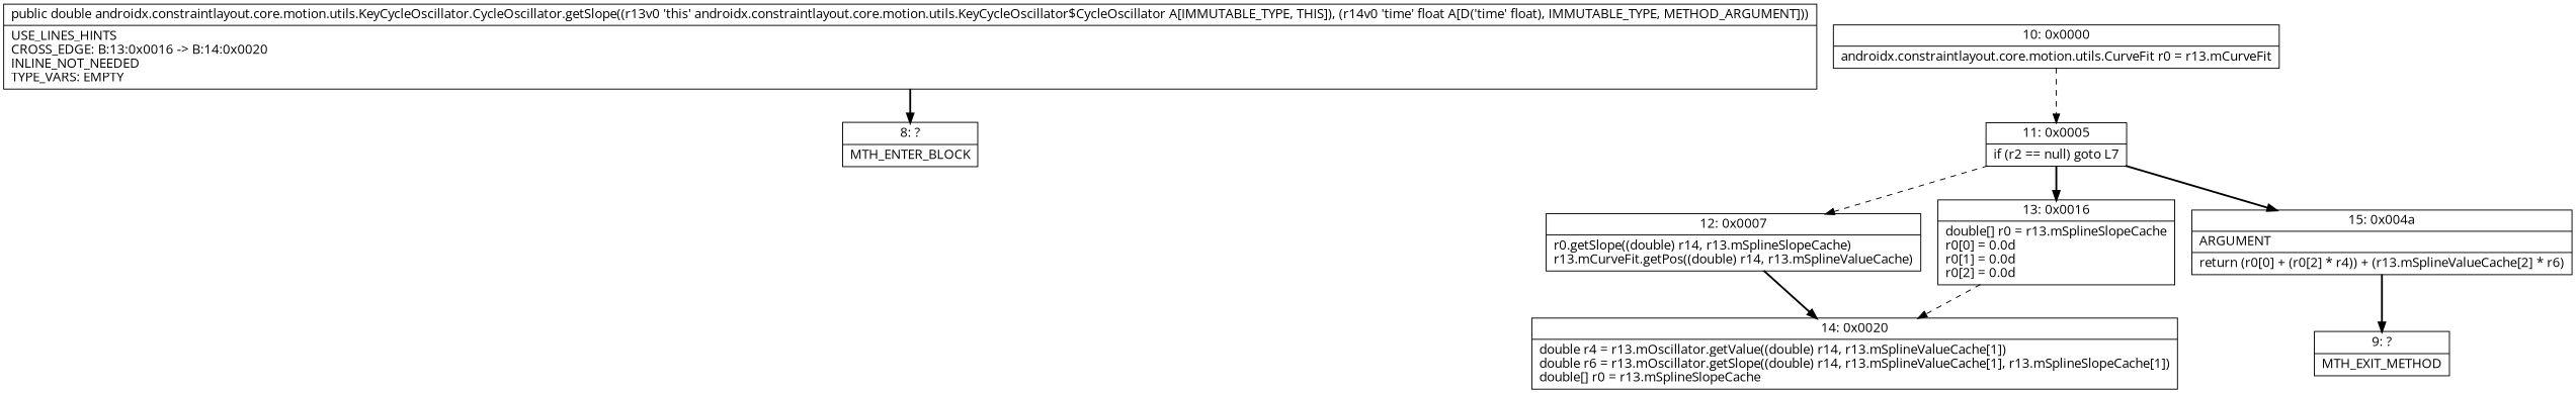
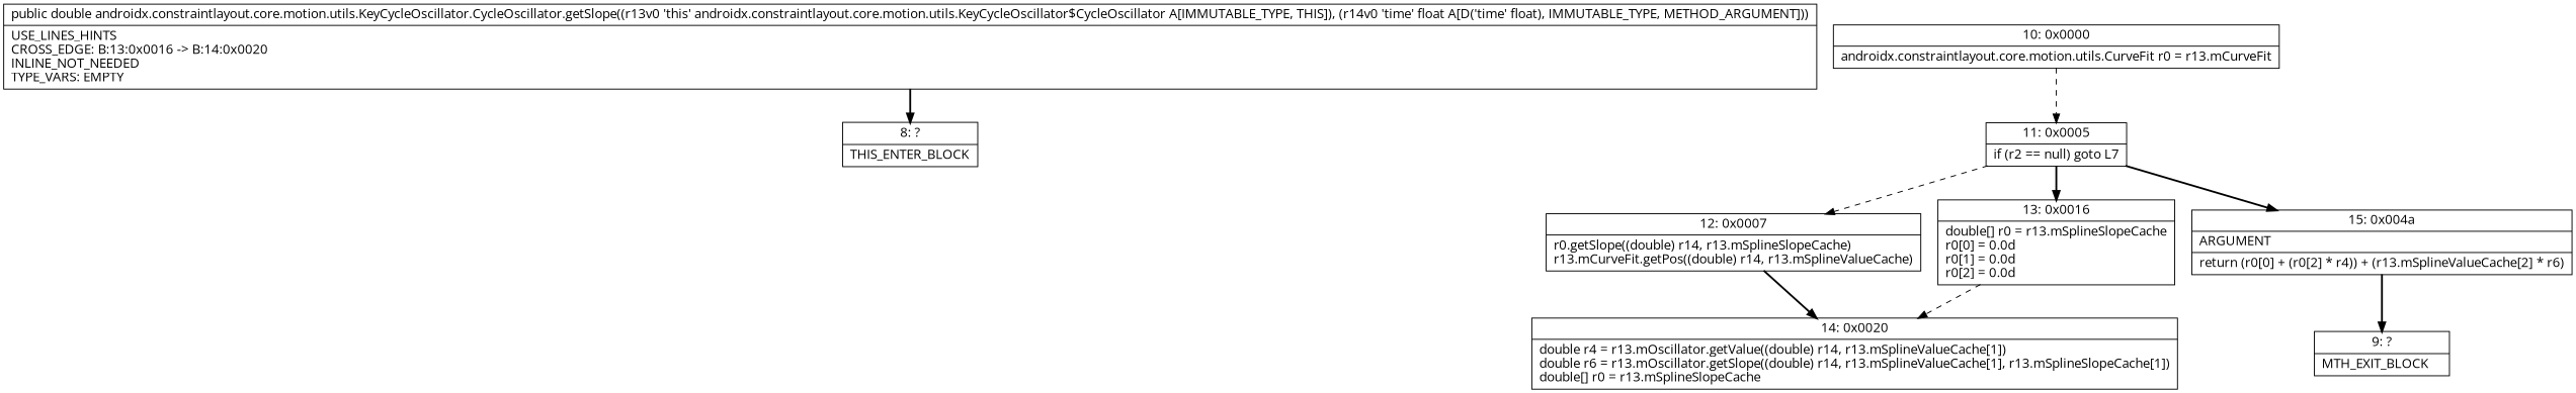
  digraph {
    fontname="Open Sans"
    node [fontname="Open Sans" shape=record]
    edge [fontname="Open Sans" style=bold]
-   n1 [label="{8\:\ ?|MTH_ENTER_BLOCK\l}"]
+   n1 [label="{8\:\ ?|THIS_ENTER_BLOCK\l}"]
    n2 [label="{10\:\ 0x0000|androidx.constraintlayout.core.motion.utils.CurveFit r0 = r13.mCurveFit\l}"]
    n3 [label="{11\:\ 0x0005|if (r2 == null) goto L7\l}"]
    n4 [label="{12\:\ 0x0007|r0.getSlope((double) r14, r13.mSplineSlopeCache)\lr13.mCurveFit.getPos((double) r14, r13.mSplineValueCache)\l}"]
    n5 [label="{13\:\ 0x0016|double[] r0 = r13.mSplineSlopeCache\lr0[0] = 0.0d\lr0[1] = 0.0d\lr0[2] = 0.0d\l}"]
    n6 [label="{15\:\ 0x004a|ARGUMENT\l|return (r0[0] + (r0[2] * r4)) + (r13.mSplineValueCache[2] * r6)\l}"]
    n7 [label="{14\:\ 0x0020|double r4 = r13.mOscillator.getValue((double) r14, r13.mSplineValueCache[1])\ldouble r6 = r13.mOscillator.getSlope((double) r14, r13.mSplineValueCache[1], r13.mSplineSlopeCache[1])\ldouble[] r0 = r13.mSplineSlopeCache\l}"]
-   n8 [label="{9\:\ ?|MTH_EXIT_METHOD\l}"]
+   n8 [label="{9\:\ ?|MTH_EXIT_BLOCK\l}"]
    n9 [label="{public double androidx.constraintlayout.core.motion.utils.KeyCycleOscillator.CycleOscillator.getSlope((r13v0 'this' androidx.constraintlayout.core.motion.utils.KeyCycleOscillator$CycleOscillator A[IMMUTABLE_TYPE, THIS]), (r14v0 'time' float A[D('time' float), IMMUTABLE_TYPE, METHOD_ARGUMENT]))  | USE_LINES_HINTS\lCROSS_EDGE: B:13:0x0016 \-\> B:14:0x0020\lINLINE_NOT_NEEDED\lTYPE_VARS: EMPTY\l}"]
    n2 -> n3 [style=dashed]
    n3 -> n4 [style=dashed]
    n3 -> n5
    n3 -> n6
    n4 -> n7
    n5 -> n7 [style=dashed]
    n6 -> n8
    n9 -> n1
  }
